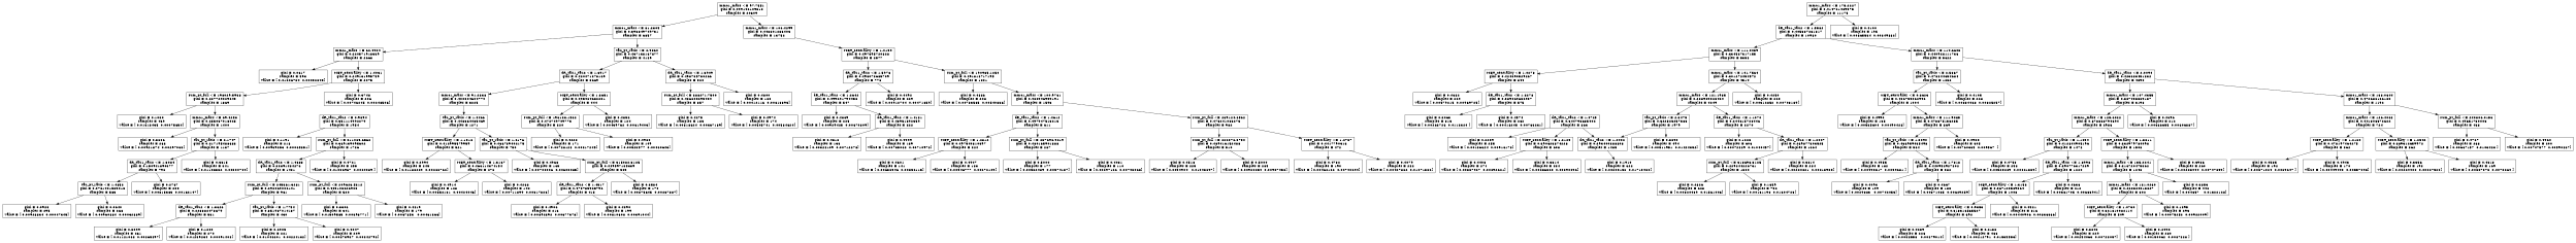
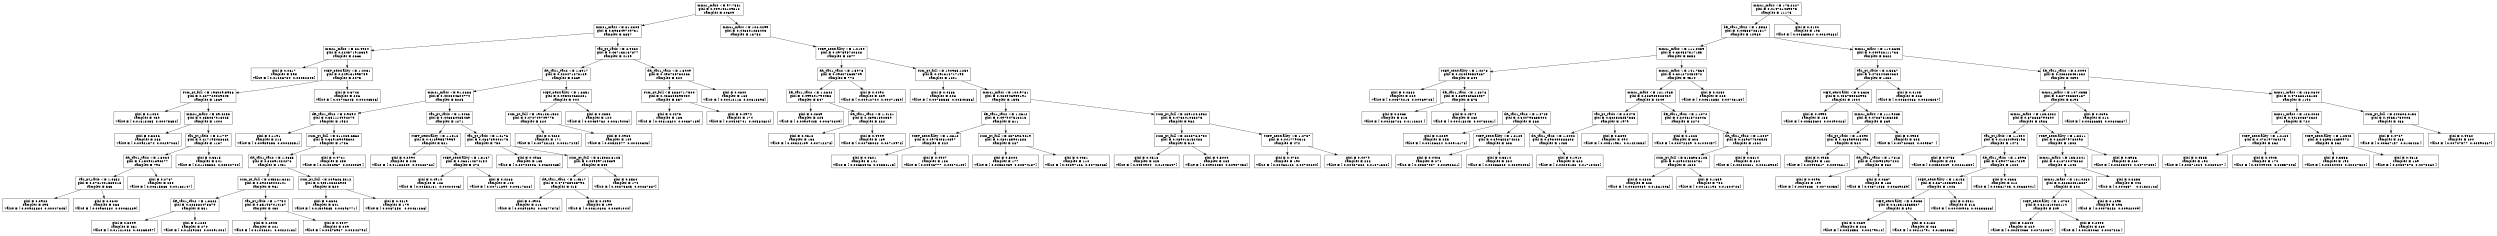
  digraph {
    node [shape=box]
    n1 [label="mmc1_mass <= 97.7551\ngini = 0.499146109318\nsamples = 20609"]
    n2 [label="mmc1_mass <= 81.2305\ngini = 0.393849749731\nsamples = 6857"]
    n3 [label="mmc1_mass <= 106.4299\ngini = 0.448801286403\nsamples = 13752"]
    n4 [label="mmc1_mass <= 62.4984\ngini = 0.220571918339\nsamples = 2668"]
    n5 [label="tau_pt_ratio <= 2.9860\ngini = 0.437138167877\nsamples = 4189"]
    n6 [label="MET_centrality <= 1.0159\ngini = 0.497695720828\nsamples = 2577"]
    n7 [label="gini = 0.0617\nsamples = 593\nvalue = [ 0.01606784  0.00052845]"]
    n8 [label="MET_centrality <= 1.4031\ngini = 0.249131995759\nsamples = 2075"]
    n9 [label="dR_tau1_tau2 <= 1.6917\ngini = 0.420471378169\nsamples = 3669"]
    n10 [label="dR_tau1_tau2 <= 1.3909\ngini = 0.498735730266\nsamples = 520"]
    n11 [label="sum_pt_full <= 198029.5938\ngini = 0.227729029645\nsamples = 1869"]
    n12 [label="gini = 0.3748\nsamples = 206\nvalue = [ 0.00746245  0.00248506]"]
    n13 [label="gini = 0.1030\nsamples = 469\nvalue = [ 0.01313435  0.00075654]"]
    n14 [label="mmc1_mass <= 69.4253\ngini = 0.255037018025\nsamples = 1400"]
    n15 [label="gini = 0.3686\nsamples = 263\nvalue = [ 0.00921874  0.00297063]"]
    n16 [label="tau_pt_ratio <= 2.1747\ngini = 0.217195488683\nsamples = 1137"]
    n17 [label="dR_tau1_tau2 <= 1.3084\ngini = 0.150941890377\nsamples = 796"]
    n18 [label="gini = 0.3315\nsamples = 341\nvalue = [ 0.01133332  0.00300784]"]
    n19 [label="tau_pt_ratio <= 1.4852\ngini = 0.0781401585013\nsamples = 563"]
    n20 [label="gini = 0.2767\nsamples = 233\nvalue = [ 0.00815383  0.00162147]"]
    n21 [label="gini = 0.0923\nsamples = 295\nvalue = [ 0.00928834  0.00047345]"]
    n22 [label="gini = 0.0640\nsamples = 268\nvalue = [ 0.00960884  0.00032889]"]
    n23 [label="mmc1_mass <= 91.2338\ngini = 0.400304604774\nsamples = 3225"]
    n24 [label="MET_centrality <= 1.3651\ngini = 0.495464632231\nsamples = 444"]
    n25 [label="sum_pt_full <= 388271.7500\ngini = 0.486605295434\nsamples = 357"]
    n26 [label="gini = 0.4800\nsamples = 163\nvalue = [ 0.00412116  0.00618393]"]
    n27 [label="dR_tau1_tau2 <= 0.9894\ngini = 0.351114992279\nsamples = 1954"]
    n28 [label="tau_pt_ratio <= 1.4466\ngini = 0.448364485469\nsamples = 1271"]
    n29 [label="sum_pt_full <= 196133.1562\ngini = 0.472749709773\nsamples = 320"]
    n30 [label="gini = 0.4856\nsamples = 124\nvalue = [ 0.00439762  0.00619403]"]
    n31 [label="gini = 0.1191\nsamples = 218\nvalue = [ 0.00969353  0.00065851]"]
    n32 [label="sum_pt_full <= 311065.6562\ngini = 0.369139095602\nsamples = 1736"]
    n33 [label="MET_centrality <= 1.1516\ngini = 0.412995579959\nsamples = 521"]
    n34 [label="tau_pt_ratio <= 1.6176\ngini = 0.466739402175\nsamples = 750"]
    n35 [label="dR_tau1_tau2 <= 1.4683\ngini = 0.33891484276\nsamples = 1481"]
    n36 [label="gini = 0.4721\nsamples = 255\nvalue = [ 0.01036967  0.0064089 ]"]
    n37 [label="sum_pt_full <= 245361.3281\ngini = 0.292069006141\nsamples = 961"]
    n38 [label="sum_pt_full <= 209626.5312\ngini = 0.405103626903\nsamples = 520"]
    n39 [label="dR_tau1_tau2 <= 1.3626\ngini = 0.228382473679\nsamples = 531"]
    n40 [label="tau_pt_ratio <= 1.7754\ngini = 0.351937014187\nsamples = 430"]
    n41 [label="gini = 0.3306\nsamples = 341\nvalue = [ 0.01509585  0.00398771]"]
    n42 [label="gini = 0.4819\nsamples = 179\nvalue = [ 0.0067853   0.00461366]"]
    n43 [label="gini = 0.3099\nsamples = 261\nvalue = [ 0.01121068  0.00265897]"]
    n44 [label="gini = 0.1280\nsamples = 270\nvalue = [ 0.01239234  0.00091408]"]
    n45 [label="gini = 0.2905\nsamples = 221\nvalue = [ 0.01046601  0.00224132]"]
    n46 [label="gini = 0.4047\nsamples = 209\nvalue = [ 0.00873937  0.00342792]"]
    n47 [label="gini = 0.2994\nsamples = 245\nvalue = [ 0.01188289  0.00266762]"]
    n48 [label="MET_centrality <= 1.3167\ngini = 0.466114374154\nsamples = 276"]
    n49 [label="gini = 0.4968\nsamples = 165\nvalue = [ 0.00708006  0.00603085]"]
    n50 [label="sum_pt_full <= 315082.3125\ngini = 0.449597135339\nsamples = 585"]
    n51 [label="gini = 0.4914\nsamples = 128\nvalue = [ 0.00552181  0.00424046]"]
    n52 [label="gini = 0.4268\nsamples = 148\nvalue = [ 0.00711899  0.00317826]"]
    n53 [label="dR_tau1_tau2 <= 1.4517\ngini = 0.473785925796\nsamples = 415"]
    n54 [label="gini = 0.3584\nsamples = 170\nvalue = [ 0.00875645  0.00267387]"]
    n55 [label="gini = 0.4906\nsamples = 216\nvalue = [ 0.00892392  0.00677378]"]
    n56 [label="gini = 0.4390\nsamples = 199\nvalue = [ 0.00810608  0.00391044]"]
    n57 [label="gini = 0.4228\nsamples = 171\nvalue = [ 0.00728128  0.00317245]"]
    n58 [label="gini = 0.4980\nsamples = 149\nvalue = [ 0.00523577  0.00460643]"]
    n59 [label="gini = 0.4275\nsamples = 183\nvalue = [ 0.00818624  0.00367189]"]
    n60 [label="gini = 0.4974\nsamples = 174\nvalue = [ 0.00505741  0.00584624]"]
    n61 [label="dR_tau1_tau2 <= 1.5978\ngini = 0.498073685709\nsamples = 776"]
    n62 [label="sum_pt_full <= 190965.1250\ngini = 0.491818717195\nsamples = 1801"]
    n63 [label="mmc1_mass <= 175.2227\ngini = 0.414761489575\nsamples = 11175"]
    n64 [label="dR_tau1_tau2 <= 1.5582\ngini = 0.405337261317\nsamples = 10980"]
    n65 [label="gini = 0.4100\nsamples = 195\nvalue = [ 0.00865534  0.00349882]"]
    n66 [label="dR_tau1_tau2 <= 1.2642\ngini = 0.499691794458\nsamples = 547"]
    n67 [label="gini = 0.4492\nsamples = 229\nvalue = [ 0.00912704  0.00471659]"]
    n68 [label="gini = 0.4886\nsamples = 208\nvalue = [ 0.00733565  0.00540836]"]
    n69 [label="mmc1_mass <= 100.9761\ngini = 0.486946959191\nsamples = 1593"]
    n70 [label="gini = 0.4869\nsamples = 225\nvalue = [ 0.00929425  0.00670809]"]
    n71 [label="dR_tau1_tau2 <= 1.4181\ngini = 0.48951392359\nsamples = 322"]
    n72 [label="gini = 0.4318\nsamples = 133\nvalue = [ 0.00328109  0.00712278]"]
    n73 [label="gini = 0.4999\nsamples = 189\nvalue = [ 0.00735063  0.00710972]"]
    n74 [label="dR_tau1_tau2 <= 1.4612\ngini = 0.497947513213\nsamples = 611"]
    n75 [label="sum_pt_full <= 269124.6562\ngini = 0.473241086273\nsamples = 982"]
    n76 [label="MET_centrality <= 1.2812\ngini = 0.497540810397\nsamples = 324"]
    n77 [label="sum_pt_full <= 237696.9219\ngini = 0.480165901888\nsamples = 287"]
    n78 [label="sum_pt_full <= 226376.3750\ngini = 0.489416152488\nsamples = 510"]
    n79 [label="MET_centrality <= 1.2737\ngini = 0.4417790316\nsamples = 472"]
    n80 [label="gini = 0.4601\nsamples = 141\nvalue = [ 0.00636546  0.00356115]"]
    n81 [label="gini = 0.4947\nsamples = 183\nvalue = [ 0.00546777  0.00672109]"]
    n82 [label="gini = 0.5000\nsamples = 177\nvalue = [ 0.00582489  0.00574137]"]
    n83 [label="gini = 0.4081\nsamples = 110\nvalue = [ 0.00297166  0.00743063]"]
    n84 [label="gini = 0.4518\nsamples = 225\nvalue = [ 0.0054904   0.01043697]"]
    n85 [label="gini = 0.5000\nsamples = 285\nvalue = [ 0.00928854  0.00937458]"]
    n86 [label="gini = 0.4732\nsamples = 190\nvalue = [ 0.00462162  0.00740694]"]
    n87 [label="gini = 0.4079\nsamples = 282\nvalue = [ 0.00427862  0.01071386]"]
    n88 [label="mmc1_mass <= 111.0039\ngini = 0.334537317155\nsamples = 5358"]
    n89 [label="mmc1_mass <= 114.6603\ngini = 0.440928111736\nsamples = 5622"]
    n90 [label="MET_centrality <= 1.0278\ngini = 0.424390529267\nsamples = 844"]
    n91 [label="mmc1_mass <= 141.7564\ngini = 0.301272454572\nsamples = 4514"]
    n92 [label="tau_pt_ratio <= 2.5867\ngini = 0.478844654684\nsamples = 1232"]
    n93 [label="dR_tau1_tau2 <= 2.0090\ngini = 0.423683451832\nsamples = 4390"]
    n94 [label="gini = 0.4682\nsamples = 269\nvalue = [ 0.00579215  0.00969725]"]
    n95 [label="dR_tau1_tau2 <= 1.3278\ngini = 0.389069636937\nsamples = 575"]
    n96 [label="mmc1_mass <= 121.1985\ngini = 0.288969323464\nsamples = 4249"]
    n97 [label="gini = 0.4250\nsamples = 265\nvalue = [ 0.00312852  0.00708189]"]
    n98 [label="gini = 0.3063\nsamples = 313\nvalue = [ 0.00263726  0.0113324 ]"]
    n99 [label="gini = 0.4574\nsamples = 262\nvalue = [ 0.00418245  0.00763231]"]
    n100 [label="tau_pt_ratio <= 2.3475\ngini = 0.322523257383\nsamples = 1979"]
    n101 [label="dR_tau1_tau2 <= 1.1070\ngini = 0.244615728446\nsamples = 2270"]
    n102 [label="dR_tau1_tau2 <= 1.2402\ngini = 0.293400388808\nsamples = 1485"]
    n103 [label="gini = 0.3890\nsamples = 494\nvalue = [ 0.00511951  0.01424352]"]
    n104 [label="gini = 0.1223\nsamples = 606\nvalue = [ 0.00072829  0.01040457]"]
    n105 [label="dR_tau1_tau2 <= 1.2007\ngini = 0.269877303525\nsamples = 1664"]
    n106 [label="gini = 0.1910\nsamples = 622\nvalue = [ 0.00205156  0.01713488]"]
    n107 [label="dR_tau1_tau2 <= 1.4725\ngini = 0.344793685402\nsamples = 863"]
    n108 [label="MET_centrality <= 1.2125\ngini = 0.390623874228\nsamples = 608"]
    n109 [label="gini = 0.2259\nsamples = 255\nvalue = [ 0.00136624  0.00916178]"]
    n110 [label="gini = 0.3314\nsamples = 334\nvalue = [ 0.00236363  0.00890896]"]
    n111 [label="gini = 0.4408\nsamples = 274\nvalue = [ 0.00337927  0.00692621]"]
    n112 [label="gini = 0.3814\nsamples = 284\nvalue = [ 0.00280821  0.00813935]"]
    n113 [label="sum_pt_full <= 318696.3125\ngini = 0.229244226731\nsamples = 1380"]
    n114 [label="gini = 0.2826\nsamples = 628\nvalue = [ 0.00320489  0.01561006]"]
    n115 [label="gini = 0.1659\nsamples = 752\nvalue = [ 0.00161198  0.01604723]"]
    n116 [label="MET_centrality <= 0.8623\ngini = 0.486755062996\nsamples = 1004"]
    n117 [label="gini = 0.4105\nsamples = 228\nvalue = [ 0.00334468  0.00825257]"]
    n118 [label="mmc1_mass <= 147.4355\ngini = 0.387433369137\nsamples = 3198"]
    n119 [label="mmc1_mass <= 138.0644\ngini = 0.472686166183\nsamples = 1192"]
    n120 [label="gini = 0.4990\nsamples = 135\nvalue = [ 0.00535604  0.00490428]"]
    n121 [label="mmc1_mass <= 111.9085\ngini = 0.478675136255\nsamples = 869"]
    n122 [label="tau_pt_ratio <= 1.3090\ngini = 0.466959435498\nsamples = 564"]
    n123 [label="gini = 0.4935\nsamples = 305\nvalue = [ 0.00760365  0.009567  ]"]
    n124 [label="gini = 0.4955\nsamples = 182\nvalue = [ 0.00493317  0.0059681 ]"]
    n125 [label="dR_tau1_tau2 <= 1.7818\ngini = 0.440952927802\nsamples = 382"]
    n126 [label="gini = 0.4093\nsamples = 199\nvalue = [ 0.0029883   0.00742053]"]
    n127 [label="gini = 0.4667\nsamples = 183\nvalue = [ 0.00371035  0.00629259]"]
    n128 [label="mmc1_mass <= 125.6022\ngini = 0.378863794694\nsamples = 2986"]
    n129 [label="gini = 0.4696\nsamples = 212\nvalue = [ 0.00366655  0.00606887]"]
    n130 [label="mmc1_mass <= 126.4068\ngini = 0.441806372622\nsamples = 724"]
    n131 [label="sum_pt_full <= 240806.0156\ngini = 0.49651730003\nsamples = 468"]
    n132 [label="tau_pt_ratio <= 1.1854\ngini = 0.412844905196\nsamples = 1478"]
    n133 [label="MET_centrality <= 1.3811\ngini = 0.332979784098\nsamples = 1508"]
    n134 [label="gini = 0.4758\nsamples = 258\nvalue = [ 0.00525269  0.00821339]"]
    n135 [label="dR_tau1_tau2 <= 1.8998\ngini = 0.390776317239\nsamples = 1220"]
    n136 [label="mmc1_mass <= 135.2241\ngini = 0.316720475362\nsamples = 1248"]
    n137 [label="gini = 0.3986\nsamples = 260\nvalue = [ 0.00283444  0.00747859]"]
    n138 [label="MET_centrality <= 1.3153\ngini = 0.367123569364\nsamples = 1008"]
    n139 [label="gini = 0.4636\nsamples = 212\nvalue = [ 0.00381705  0.00663941]"]
    n140 [label="MET_centrality <= 0.9353\ngini = 0.318316565527\nsamples = 692"]
    n141 [label="gini = 0.4521\nsamples = 316\nvalue = [ 0.00440906  0.00836366]"]
    n142 [label="gini = 0.4239\nsamples = 226\nvalue = [ 0.0038558   0.00879014]"]
    n143 [label="gini = 0.2138\nsamples = 466\nvalue = [ 0.00212791  0.01535553]"]
    n144 [label="mmc1_mass <= 131.0260\ngini = 0.268320313827\nsamples = 802"]
    n145 [label="gini = 0.3853\nsamples = 446\nvalue = [ 0.004657    0.01322128]"]
    n146 [label="MET_centrality <= 1.0730\ngini = 0.321810082114\nsamples = 509"]
    n147 [label="gini = 0.1395\nsamples = 293\nvalue = [ 0.00075252  0.00922009]"]
    n148 [label="gini = 0.3848\nsamples = 229\nvalue = [ 0.00254063  0.00723057]"]
    n149 [label="gini = 0.2493\nsamples = 280\nvalue = [ 0.00150062  0.0087828 ]"]
    n150 [label="MET_centrality <= 1.2160\ngini = 0.478197464275\nsamples = 362"]
    n151 [label="MET_centrality <= 1.2542\ngini = 0.389312659972\nsamples = 362"]
    n152 [label="gini = 0.4767\nsamples = 268\nvalue = [ 0.00667157  0.0103423 ]"]
    n153 [label="gini = 0.4960\nsamples = 200\nvalue = [ 0.00707577  0.00590867]"]
    n154 [label="gini = 0.4535\nsamples = 192\nvalue = [ 0.00371024  0.0069647 ]"]
    n155 [label="gini = 0.4943\nsamples = 170\nvalue = [ 0.00449443  0.00557093]"]
    n156 [label="gini = 0.3356\nsamples = 193\nvalue = [ 0.00224408  0.00827528]"]
    n157 [label="gini = 0.4318\nsamples = 169\nvalue = [ 0.00337373  0.0073264 ]"]
    n1 -> n2
    n1 -> n3
    n2 -> n4
    n2 -> n5
    n3 -> n6
    n4 -> n7
    n4 -> n8
    n5 -> n9
    n5 -> n10
    n6 -> n61
    n6 -> n62
    n8 -> n11
    n8 -> n12
    n9 -> n23
    n9 -> n24
    n10 -> n25
    n10 -> n26
    n11 -> n13
    n11 -> n14
    n14 -> n15
    n14 -> n16
    n16 -> n17
    n16 -> n18
    n17 -> n19
    n17 -> n20
    n19 -> n21
    n19 -> n22
+   n23 -> n27
    n23 -> n28
    n24 -> n29
    n24 -> n30
    n25 -> n59
    n25 -> n60
    n27 -> n31
    n27 -> n32
    n28 -> n33
    n28 -> n34
    n29 -> n57
    n29 -> n58
    n32 -> n35
    n32 -> n36
    n33 -> n47
    n33 -> n48
    n34 -> n49
    n34 -> n50
    n35 -> n37
    n35 -> n38
    n37 -> n39
    n37 -> n40
    n38 -> n41
    n38 -> n42
    n39 -> n43
    n39 -> n44
    n40 -> n45
    n40 -> n46
    n48 -> n51
    n48 -> n52
    n50 -> n53
    n50 -> n54
    n53 -> n55
    n53 -> n56
    n61 -> n66
    n61 -> n67
    n62 -> n68
    n62 -> n69
    n63 -> n64
    n63 -> n65
    n64 -> n88
    n64 -> n89
    n66 -> n70
    n66 -> n71
    n69 -> n74
    n69 -> n75
    n71 -> n72
    n71 -> n73
    n74 -> n76
    n74 -> n77
    n75 -> n78
    n75 -> n79
    n76 -> n80
    n76 -> n81
    n77 -> n82
    n77 -> n83
    n78 -> n84
    n78 -> n85
    n79 -> n86
    n79 -> n87
    n88 -> n90
    n88 -> n91
    n89 -> n92
    n89 -> n93
    n90 -> n94
    n90 -> n95
    n91 -> n96
    n91 -> n97
    n92 -> n116
    n92 -> n117
    n93 -> n118
    n93 -> n119
    n95 -> n98
    n95 -> n99
    n96 -> n100
    n96 -> n101
    n100 -> n102
    n100 -> n103
    n101 -> n104
    n101 -> n105
    n102 -> n106
    n105 -> n112
    n105 -> n113
    n107 -> n102
    n107 -> n108
    n107 -> n109
    n108 -> n110
    n108 -> n111
    n113 -> n114
    n113 -> n115
    n116 -> n120
    n116 -> n121
    n118 -> n128
    n118 -> n129
    n119 -> n130
    n119 -> n131
    n121 -> n122
    n121 -> n123
    n122 -> n124
    n122 -> n125
    n125 -> n126
    n125 -> n127
    n128 -> n132
    n128 -> n133
    n130 -> n150
    n130 -> n151
    n131 -> n152
    n131 -> n153
    n132 -> n134
    n132 -> n135
    n133 -> n136
    n133 -> n137
    n135 -> n138
    n135 -> n139
    n136 -> n144
    n136 -> n145
    n138 -> n140
    n138 -> n141
    n140 -> n142
    n140 -> n143
    n144 -> n146
    n144 -> n147
    n146 -> n148
    n146 -> n149
    n150 -> n154
    n150 -> n155
    n151 -> n156
    n151 -> n157
  }
